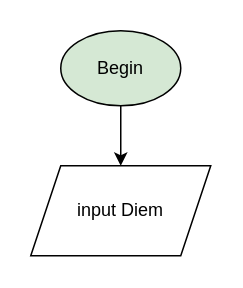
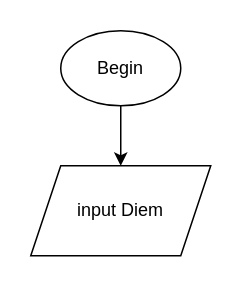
  <mxCell id="0" />
  <mxCell id="1" parent="0" />
  <mxCell id="2" style="edgeStyle=orthogonalEdgeStyle;rounded=0;orthogonalLoop=1;jettySize=auto;html=1;" edge="1" parent="1" source="3"><mxGeometry relative="1" as="geometry"><mxPoint x="80" y="110" as="targetPoint" /></mxGeometry></mxCell>
- <mxCell id="3" value="Begin" style="ellipse;whiteSpace=wrap;html=1;fillColor=#d5e8d4;" vertex="1" parent="1"><mxGeometry x="40" y="20" width="80" height="50" as="geometry" /></mxCell>
+ <mxCell id="3" value="Begin" style="ellipse;whiteSpace=wrap;html=1;" vertex="1" parent="1"><mxGeometry x="40" y="20" width="80" height="50" as="geometry" /></mxCell>
  <mxCell id="4" value="input Diem" style="shape=parallelogram;perimeter=parallelogramPerimeter;whiteSpace=wrap;html=1;fixedSize=1;" vertex="1" parent="1"><mxGeometry x="20" y="110" width="120" height="60" as="geometry" /></mxCell>
